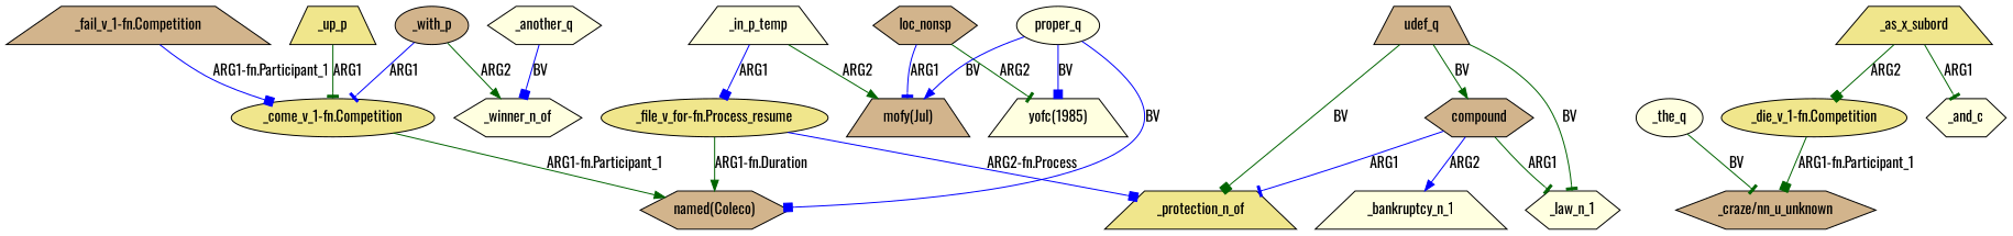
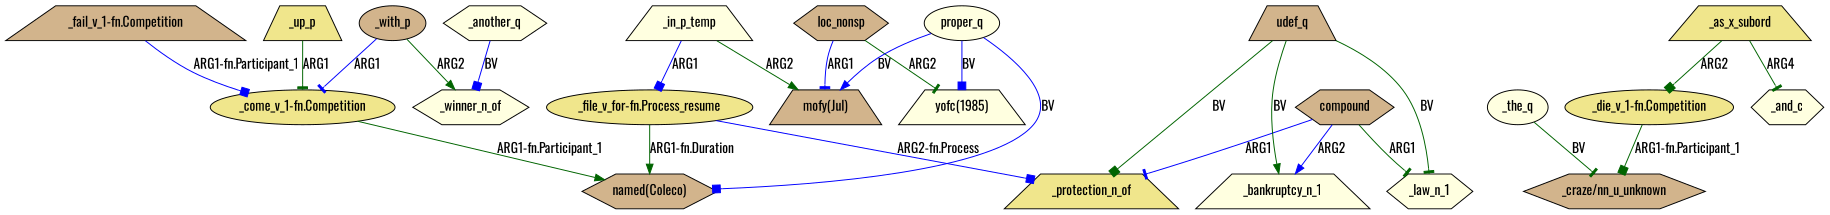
  digraph {
    fontname=Oswald
    node [fillcolor=lightyellow fontname=Oswald shape=trapezium style=filled]
    edge [arrowhead=box color=darkgreen fontname=Oswald]
    "mofy(Jul)" [fillcolor=tan]
    _in_p_temp
    "_file_v_for-fn.Process_resume" [fillcolor=khaki shape=ellipse]
    "named(Coleco)" [fillcolor=tan shape=hexagon]
    _protection_n_of [fillcolor=khaki]
    _up_p [fillcolor=khaki]
    "_come_v_1-fn.Competition" [fillcolor=khaki shape=ellipse]
    "_fail_v_1-fn.Competition" [fillcolor=tan]
    compound [fillcolor=tan shape=hexagon]
    _bankruptcy_n_1
    _law_n_1 [shape=hexagon]
    loc_nonsp [fillcolor=tan shape=hexagon]
    n13 [label="yofc(1985)"]
    udef_q [fillcolor=tan]
    _with_p [fillcolor=tan shape=ellipse]
    _winner_n_of [shape=hexagon]
    _another_q [shape=hexagon]
    proper_q [shape=ellipse]
    "_die_v_1-fn.Competition" [fillcolor=khaki shape=ellipse]
    "_craze/nn_u_unknown" [fillcolor=tan shape=hexagon]
    _as_x_subord [fillcolor=khaki]
    _and_c [shape=hexagon]
    _the_q [shape=ellipse]
    _in_p_temp -> "mofy(Jul)" [arrowhead=normal label=ARG2]
    _in_p_temp -> "_file_v_for-fn.Process_resume" [color=blue label=ARG1]
    "_file_v_for-fn.Process_resume" -> "named(Coleco)" [arrowhead=normal label="ARG1-fn.Duration"]
    "_file_v_for-fn.Process_resume" -> _protection_n_of [color=blue label="ARG2-fn.Process"]
    _up_p -> "_come_v_1-fn.Competition" [arrowhead=tee label=ARG1]
    "_come_v_1-fn.Competition" -> "named(Coleco)" [arrowhead=normal label="ARG1-fn.Participant_1"]
    "_fail_v_1-fn.Competition" -> "_come_v_1-fn.Competition" [color=blue label="ARG1-fn.Participant_1"]
    compound -> _protection_n_of [arrowhead=tee color=blue label=ARG1]
    compound -> _bankruptcy_n_1 [arrowhead=normal color=blue label=ARG2]
    compound -> _law_n_1 [arrowhead=tee label=ARG1]
    loc_nonsp -> "mofy(Jul)" [arrowhead=tee color=blue label=ARG1]
    loc_nonsp -> n13 [arrowhead=tee label=ARG2]
    udef_q -> _protection_n_of [label=BV]
-   udef_q -> compound [arrowhead=normal label=BV]
+   udef_q -> _bankruptcy_n_1 [arrowhead=normal label=BV]
    udef_q -> _law_n_1 [arrowhead=tee label=BV]
    _with_p -> "_come_v_1-fn.Competition" [arrowhead=tee color=blue label=ARG1]
    _with_p -> _winner_n_of [arrowhead=normal label=ARG2]
    _another_q -> _winner_n_of [color=blue label=BV]
    proper_q -> "mofy(Jul)" [arrowhead=normal color=blue label=BV]
    proper_q -> "named(Coleco)" [color=blue label=BV]
    proper_q -> n13 [color=blue label=BV]
    "_die_v_1-fn.Competition" -> "_craze/nn_u_unknown" [label="ARG1-fn.Participant_1"]
    _as_x_subord -> "_die_v_1-fn.Competition" [label=ARG2]
-   _as_x_subord -> _and_c [arrowhead=tee label=ARG1]
+   _as_x_subord -> _and_c [arrowhead=tee label=ARG4]
    _the_q -> "_craze/nn_u_unknown" [arrowhead=tee label=BV]
  }
